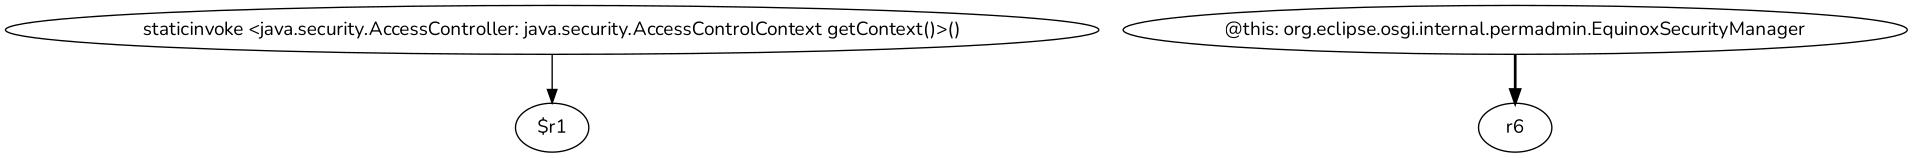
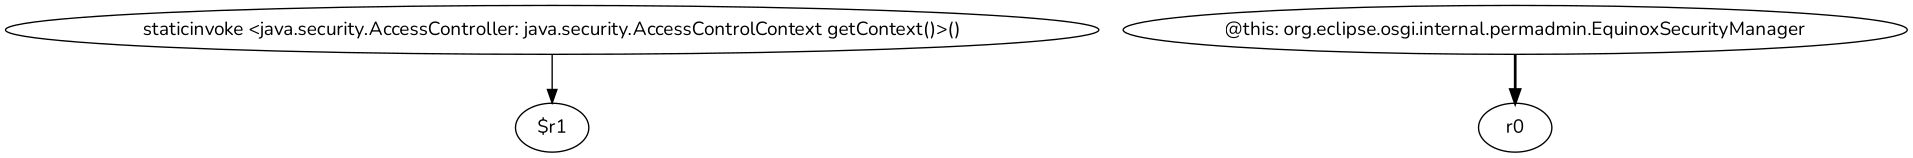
  digraph {
    fontname=Nunito
    node [fontname=Nunito]
    edge [fontname=Nunito]
    n1 [label="staticinvoke <java.security.AccessController: java.security.AccessControlContext getContext()>()"]
    n2 [label="$r1"]
    n3 [label="@this: org.eclipse.osgi.internal.permadmin.EquinoxSecurityManager"]
-   n4 [label=r6]
+   n4 [label=r0]
    n1 -> n2 [style=solid]
    n3 -> n4 [style=bold]
  }
